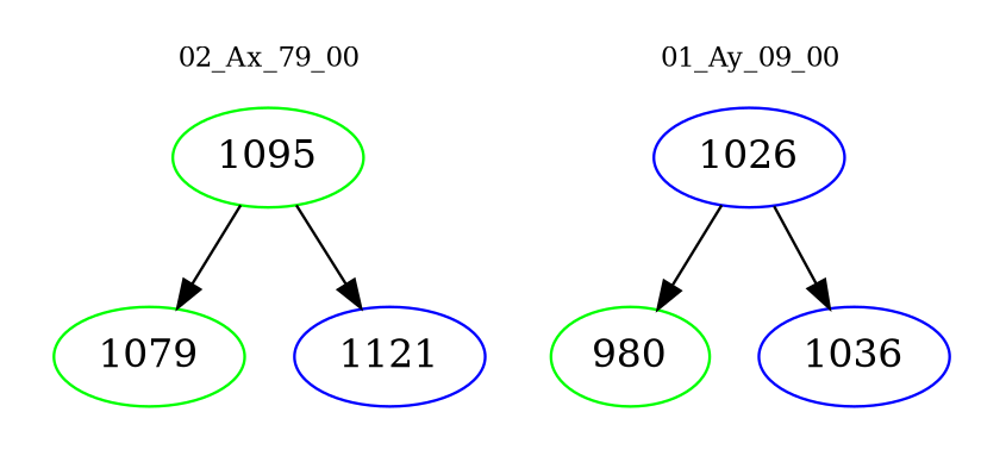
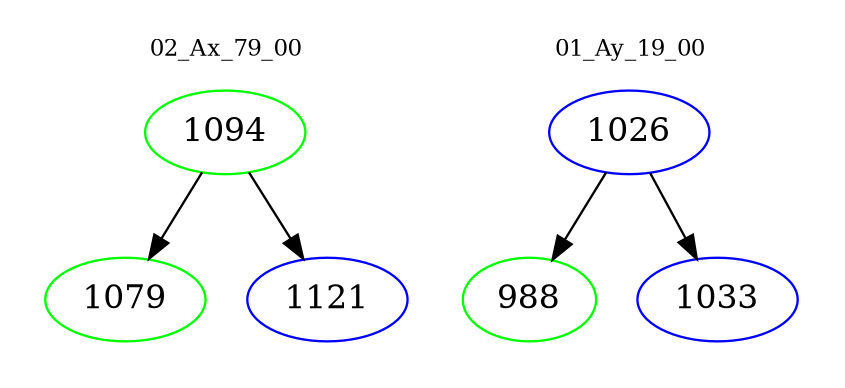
  digraph {
    node [color=green]
    edge [color=black]
-   n1 [label=1095]
+   n1 [label=1094]
    n2 [label=1079]
    n3 [color=blue label=1121]
    n4 [color=blue label=1026]
-   n5 [label=980]
-   n6 [color=blue label=1036]
+   n5 [label=988]
+   n6 [color=blue label=1033]
    subgraph cluster_1 {
      color=white
      fontsize=10
      label="02_Ax_79_00"
      n1
      n2
      n3
    }
    subgraph cluster_2 {
      color=white
      fontsize=10
-     label="01_Ay_09_00"
+     label="01_Ay_19_00"
      n4
      n5
      n6
    }
    n1 -> n2
    n1 -> n3
    n4 -> n5
    n4 -> n6
  }
